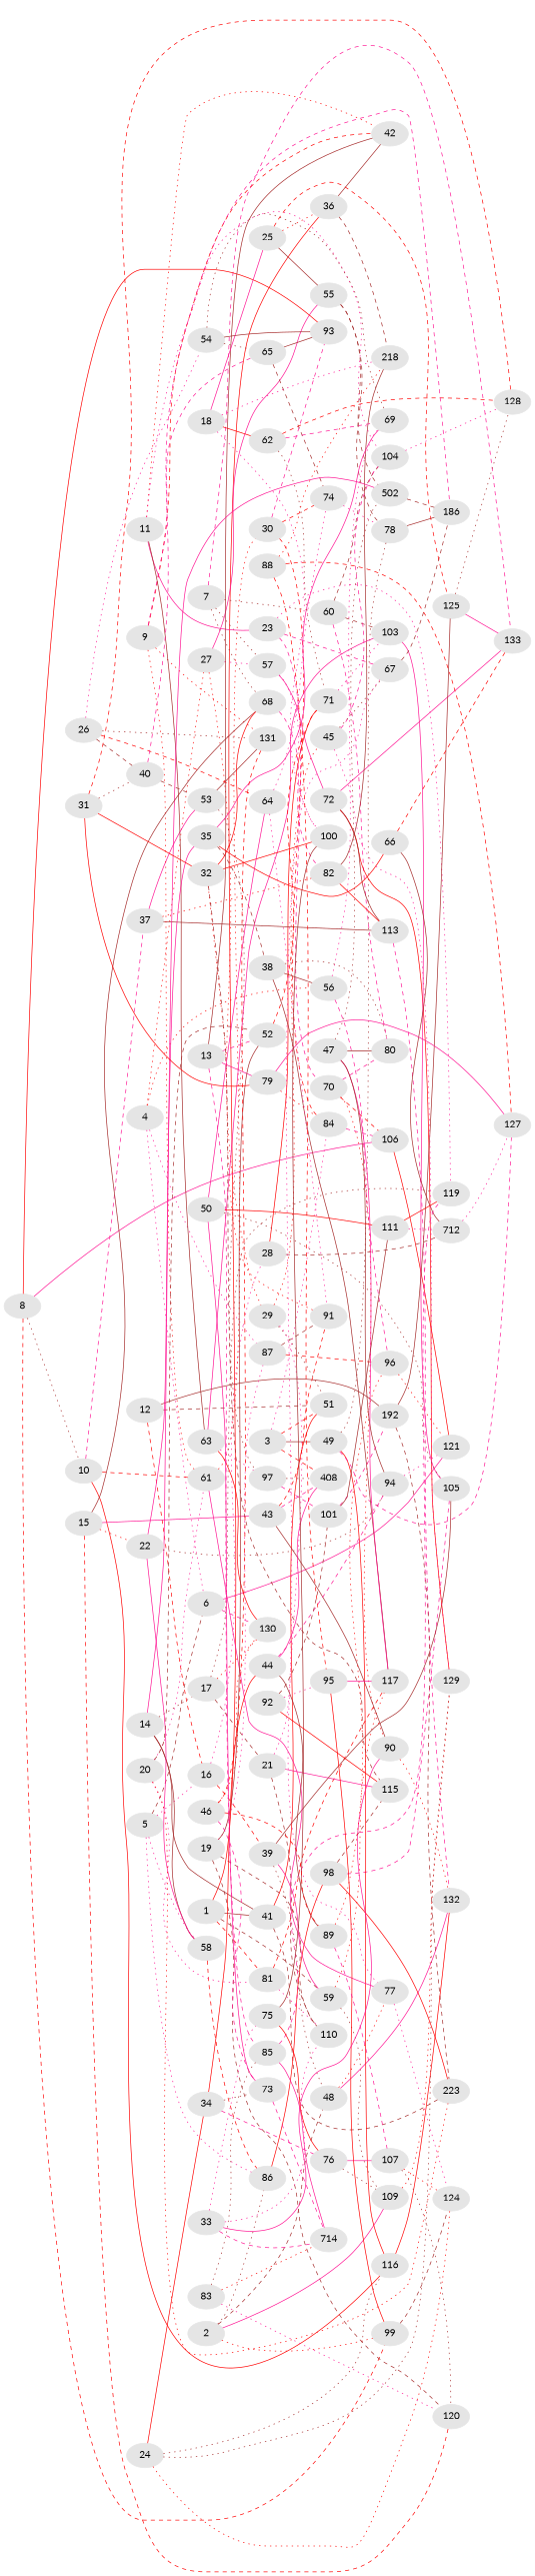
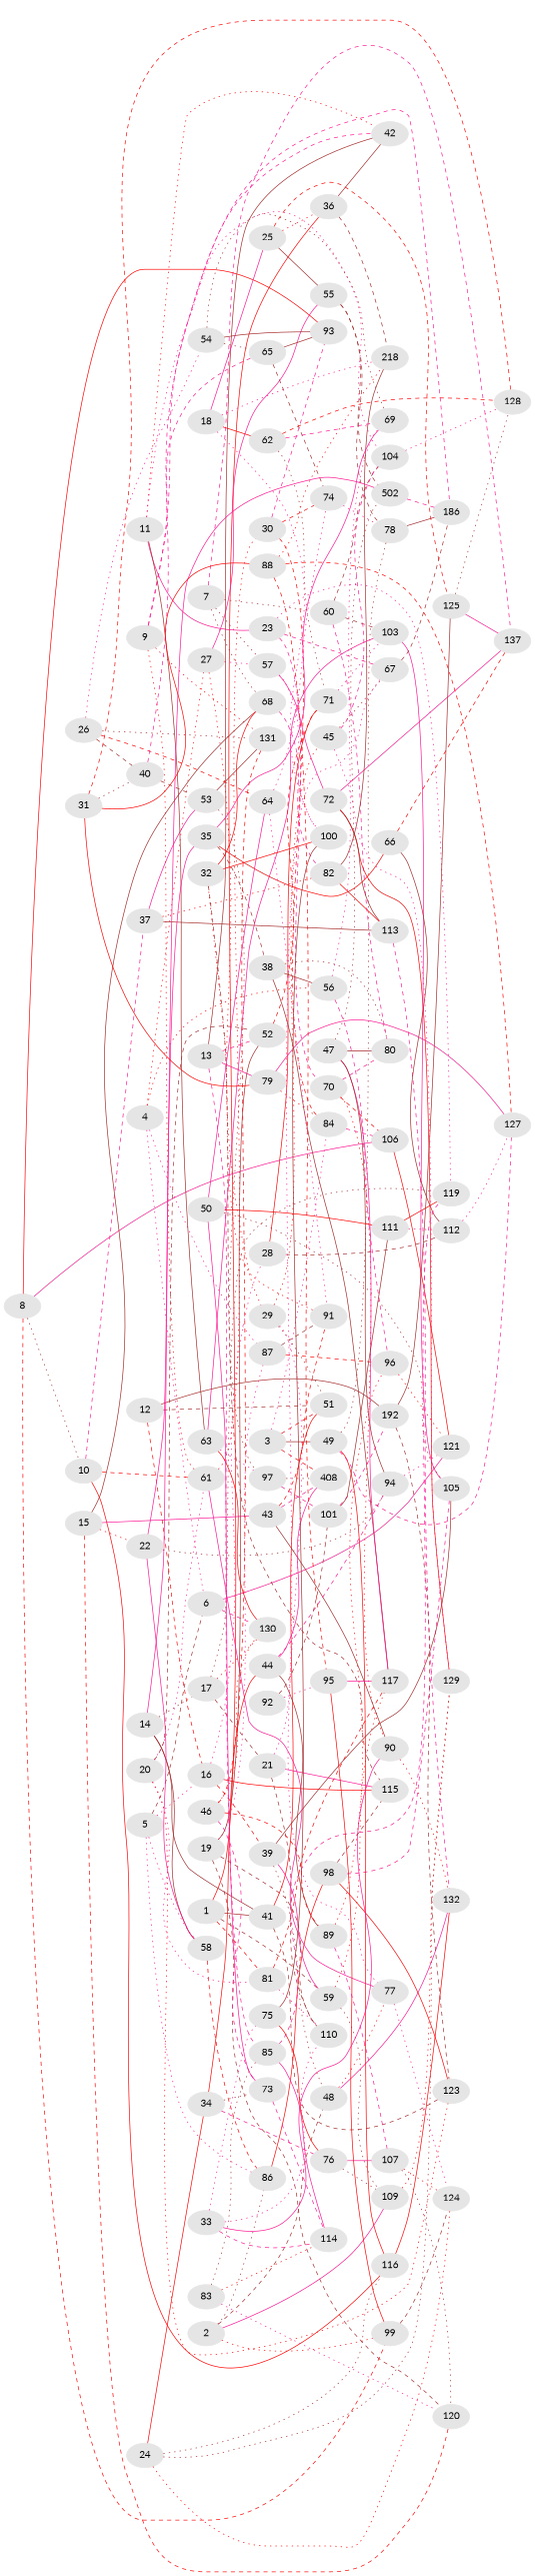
  graph {
    fontname=Lato
    rankdir=LR
    node [color=gray90 fontname=Lato style=filled]
    edge [color=deeppink fontname=Lato style=dotted]
    1
    36
    41
    59
    81
    42
    n7 [label=218]
    51
-   123 [label=223]
+   123
    109
    117
    110
    2
    48
    86
    99
    77
    132
    98
    124
    129
    3
    49
    84
    n25 [label=408]
    116
    78
    127
    106
    4
    6
    27
    56
    87
    121
    130
    57
    55
    29
    69
    96
    91
    5
    16
    58
    28
    39
    7
    60
    68
-   133
+   133 [label=137]
    100
    72
    104
    80
    103
    82
    8
    10
    93
    61
    37
    9
    65
    131
    30
    74
    53
    113
    11
    23
    63
    119
    67
    70
    97
    128
    12
    n79 [label=192]
    66
-   112 [label=712]
+   112
    125
    13
    52
    79
    85
    71
-   114 [label=714]
+   114
    14
    17
    n91 [label=502]
    21
    n93 [label=186]
    15
    22
    43
    120
    35
    94
    90
    105
    115
    18
    25
    62
    19
    20
    38
    24
    34
    44
    73
    76
    26
    40
    54
    64
    45
    31
    88
    95
    32
    33
    75
    89
    107
    46
    47
    50
    111
    101
    83
    92
    1 -- 36 [color=red style=solid]
    1 -- 41 [color=brown style=solid]
    1 -- 59 [color=brown style=dashed]
    1 -- 81 [color=red style=dashed]
    36 -- 42 [color=brown style=solid]
    36 -- n7 [color=brown style=dashed]
    41 -- 51 [color=red style=solid]
    41 -- 123 [color=brown style=dashed]
    59 -- 109 [color=brown]
    59 -- 117 [color=red]
    81 -- 117 [color=red style=dashed]
    81 -- 110
    109 -- 129 [color=red]
    2 -- 109 [style=solid]
    2 -- 48 [color=brown style=dashed]
    2 -- 86 [color=brown]
    2 -- 99 [color=red]
    48 -- 77 [color=red]
    48 -- 132 [style=solid]
    86 -- 98 [color=red style=solid]
    99 -- 124 [color=brown style=dashed]
    77 -- 124
    98 -- 123 [color=red style=solid]
    98 -- 105 [style=dashed]
    98 -- 115 [color=brown style=dashed]
    3 -- 51 [color=red style=dashed]
    3 -- 49 [color=brown style=solid]
    3 -- 84
    3 -- n25 [color=red style=dashed]
    49 -- 116 [color=red style=solid]
    49 -- 78 [color=brown]
    49 -- 127 [style=dashed]
    84 -- 106 [style=dashed]
    116 -- 132 [color=red style=solid]
    78 -- n93 [color=brown style=solid]
    106 -- 121 [color=red style=solid]
    4 -- 6
    4 -- 27 [color=red]
    4 -- 56 [color=red]
    4 -- 87
    6 -- 121 [style=solid]
    6 -- 130 [style=dashed]
    27 -- 57
    27 -- 55 [style=solid]
    27 -- 29 [color=red]
    56 -- 69
    56 -- 96 [style=dashed]
    87 -- 96 [color=red style=dashed]
    87 -- 91 [color=brown style=dashed]
    57 -- 100
    57 -- 72 [style=solid]
    55 -- 78 [color=brown style=dashed]
    55 -- n91 [color=brown style=dashed]
    29 -- 51 [color=brown]
    29 -- 77
    29 -- 45 [color=red]
    96 -- 121 [color=red]
    5 -- 86
    5 -- 6 [color=brown style=dashed]
    5 -- 16
    5 -- 58
    16 -- 28
    16 -- 39 [color=red style=dashed]
    58 -- 86 [color=red style=dashed]
    28 -- 112 [color=brown style=dashed]
    28 -- 71 [color=red style=solid]
    39 -- 59 [style=solid]
    39 -- 48 [color=brown]
    39 -- 105 [color=brown style=solid]
    7 -- 57 [color=brown]
    7 -- 60 [color=brown]
    7 -- 68 [color=brown]
    7 -- 133 [style=dashed]
    60 -- 104 [color=brown style=dashed]
    60 -- 80 [style=dashed]
    60 -- 103 [color=brown style=dashed]
    68 -- 82 [style=dashed]
    72 -- 129 [color=red style=solid]
    72 -- 133 [style=solid]
    72 -- 113 [color=brown style=solid]
    104 -- 128
    103 -- 105 [style=solid]
    82 -- n7 [color=brown style=solid]
    82 -- 113 [color=red style=solid]
    8 -- 99 [color=red style=dashed]
    8 -- 106 [style=solid]
    8 -- 10 [color=brown]
    8 -- 93 [color=red style=solid]
    10 -- 116 [color=red style=solid]
    10 -- 61 [color=red style=dashed]
    10 -- 37 [style=dashed]
    61 -- 77 [style=solid]
    61 -- 30 [color=red]
    37 -- 82 [color=red]
    37 -- 53 [style=solid]
    37 -- 113 [color=brown style=solid]
-   9 -- 42 [color=red style=dashed]
+   9 -- 42 [style=dashed]
    9 -- 61 [color=red]
    9 -- 65 [style=dashed]
    9 -- 131 [color=red]
    65 -- 93 [color=brown style=solid]
    65 -- 74 [color=brown style=dashed]
    30 -- 84 [color=red style=dashed]
    30 -- 93 [style=dashed]
    30 -- 74 [color=red style=dashed]
    74 -- 78
    53 -- 131 [color=brown style=solid]
    53 -- 97 [color=brown]
    113 -- 132 [style=dashed]
    11 -- 42 [color=red]
    11 -- 104
    11 -- 23 [style=solid]
    11 -- 63 [color=brown style=solid]
    23 -- 119
    23 -- 67 [style=dashed]
    23 -- 70 [style=dashed]
    63 -- 130 [color=red style=solid]
    63 -- 103 [style=solid]
    63 -- 97
    67 -- n93 [color=brown style=dashed]
    70 -- 106 [color=red style=dashed]
    70 -- 80 [style=dashed]
    70 -- 90 [color=red]
    97 -- n25 [color=brown]
    97 -- 101 [style=dashed]
    12 -- 51 [color=brown style=dashed]
    12 -- 16 [color=red style=dashed]
    12 -- n79 [color=brown style=solid]
    n79 -- 123 [color=brown style=dashed]
    n79 -- 125 [color=brown style=solid]
    66 -- 133 [color=red style=dashed]
    66 -- 112 [color=brown style=solid]
    112 -- 127
    125 -- 133 [style=solid]
    125 -- 128 [color=brown]
    13 -- 42 [color=brown style=solid]
    13 -- 52 [style=dashed]
    13 -- 79 [style=solid]
    13 -- 85 [style=dashed]
    52 -- 71 [color=red style=dashed]
    79 -- 84 [color=red]
    79 -- 127 [style=solid]
    85 -- 119 [style=dashed]
    85 -- 114 [style=solid]
    71 -- 103
    14 -- 41 [color=brown style=solid]
    14 -- 58 [color=brown style=solid]
    14 -- 17 [color=brown]
    14 -- n91 [style=solid]
    17 -- 130 [color=red]
    17 -- 119 [color=brown]
    17 -- 21 [color=brown style=dashed]
-   n91 -- n93 [color=brown style=dashed]
+   n91 -- n93 [style=dashed]
    21 -- 110 [color=brown style=dashed]
    21 -- 67
    21 -- 115 [style=solid]
    15 -- 68 [color=brown style=solid]
    15 -- 22 [color=red]
    15 -- 43 [style=solid]
    15 -- 120 [color=red style=dashed]
    22 -- 58 [style=solid]
    22 -- 35 [style=solid]
    22 -- 94 [color=brown]
    43 -- n25 [style=dashed]
    43 -- 91 [color=red style=dashed]
    43 -- 90 [color=brown style=solid]
    35 -- 69 [style=solid]
    35 -- 66 [color=red style=solid]
    35 -- 38 [color=brown style=dashed]
    94 -- 121
    90 -- 132 [color=red]
    18 -- n7
    18 -- 100
    18 -- 25 [style=solid]
    18 -- 62 [color=red style=solid]
    25 -- 36 [color=red]
    25 -- 55 [color=brown style=solid]
    25 -- 125 [color=red style=dashed]
    62 -- 69 [style=dashed]
    62 -- 128 [color=red style=dashed]
    62 -- 71 [color=brown]
    19 -- 110 [color=brown style=dashed]
    19 -- 87
    19 -- 52 [color=brown style=solid]
    19 -- 120 [color=brown style=dashed]
    20 -- 81
    20 -- 123 [color=red]
    20 -- 61
    20 -- 52 [color=brown style=dashed]
    38 -- 117 [color=brown style=solid]
    38 -- 56 [color=brown style=solid]
    38 -- 80 [color=brown]
    24 -- 124 [color=red]
    24 -- 129 [color=brown]
    24 -- 116 [color=brown]
    24 -- 34 [color=red style=solid]
    34 -- 44 [color=red style=solid]
    34 -- 73 [color=brown]
    34 -- 76 [style=dashed]
    44 -- n25 [style=solid]
    44 -- 94 [style=dashed]
    44 -- 89 [color=brown style=solid]
    73 -- 114 [style=dashed]
    76 -- 109 [color=brown]
    76 -- 107 [style=solid]
    26 -- 131 [color=brown]
    26 -- 40 [color=brown style=dashed]
    26 -- 54
    26 -- 64 [color=red style=dashed]
    40 -- 53 [color=brown style=dashed]
    40 -- n93 [style=dashed]
    54 -- 69 [color=brown]
    54 -- 93 [color=brown style=solid]
    54 -- 65 [color=brown]
    64 -- 91
    64 -- 74
    45 -- 129
    45 -- 104 [style=dashed]
    45 -- 67 [color=brown]
    31 -- 128 [color=red style=dashed]
    31 -- 79 [color=red style=solid]
    31 -- 40 [color=brown]
-   31 -- 32 [color=red style=solid]
+   31 -- 88 [color=red style=solid]
    88 -- n7 [color=red]
    88 -- 127 [color=red style=dashed]
    88 -- 95 [color=red style=dashed]
    95 -- 117 [style=solid]
    95 -- 99 [color=red style=solid]
    32 -- 91 [color=red]
    32 -- 68 [color=red style=solid]
    32 -- 100 [color=red style=solid]
    32 -- 115 [color=brown style=dashed]
    33 -- 110
    33 -- 114 [style=dashed]
    33 -- 90 [style=solid]
    33 -- 75
    75 -- 100 [color=brown style=solid]
    75 -- 76 [color=red style=solid]
    89 -- 96 [color=red]
    89 -- 107 [style=dashed]
    107 -- 124 [color=red]
    107 -- 120 [color=brown]
    46 -- 130 [color=red]
    46 -- 131 [color=red style=dashed]
    46 -- 73 [style=dashed]
    46 -- 89 [color=red style=dashed]
    47 -- 117 [style=solid]
    47 -- 80 [color=brown style=solid]
    47 -- n91 [color=brown]
    47 -- 94 [color=brown style=solid]
    50 -- 105 [color=brown]
    50 -- 73 [style=solid]
    50 -- 64 [style=solid]
    50 -- 111 [color=red style=solid]
    111 -- 119 [color=red style=solid]
    111 -- 112
    101 -- n79 [style=dashed]
    101 -- 111 [color=brown style=solid]
    83 -- 85 [color=brown]
    83 -- 114 [color=red]
    83 -- 120
-   92 -- 115 [color=red style=solid]
+   16 -- 115 [color=red style=solid]
    92 -- 95
    92 -- 101 [color=brown style=dashed]
  }
